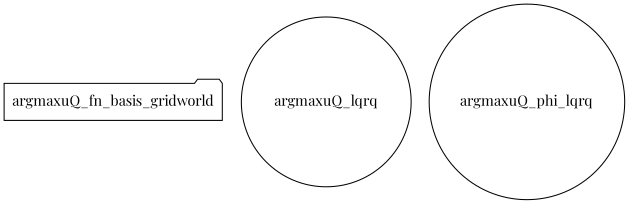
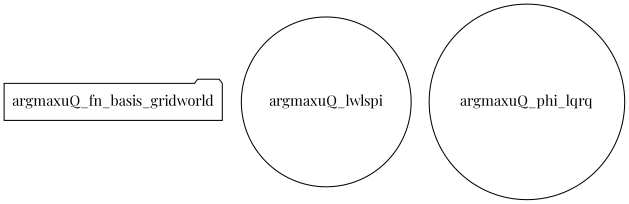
  digraph {
    fontname="Playfair Display"
    node [shape=circle fontname="Playfair Display"]
    argmaxuQ_fn_basis_gridworld [shape=folder]
-   argmaxuQ_lwlspi [label=argmaxuQ_lqrq]
+   argmaxuQ_lwlspi
    argmaxuQ_phi_lqrq
  }
